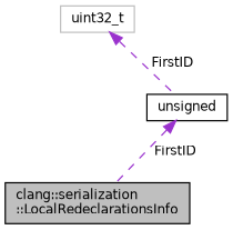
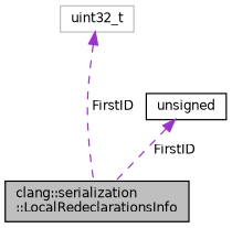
  digraph {
    node [color=black fontname=Helvetica fontsize=10 shape=record]
    edge [color=darkorchid3 dir=back fontname=Helvetica fontsize=10 labelfontname=Helvetica labelfontsize=10 style=dashed]
    n1 [fillcolor=grey75 fontcolor=black height=0.2 label="clang::serialization\l::LocalRedeclarationsInfo" style=filled width=0.4]
    n2 [color=grey75 height=0.2 label=uint32_t width=0.4]
    n3 [height=0.2 label=unsigned width=0.4]
-   n2 -> n3 [label=" FirstID"]
+   n2 -> n1 [label=" FirstID"]
    n3 -> n1 [label=" FirstID"]
  }
